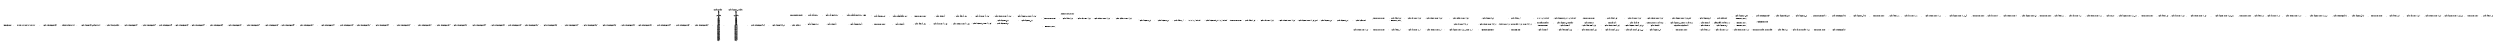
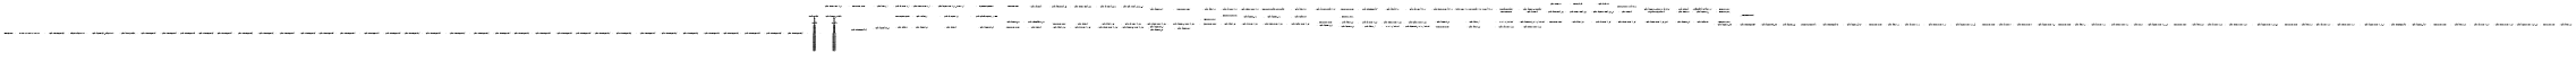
  digraph {
    rankdir=LR
    node [shape=cylinder]
    n1 [label="(int (__cdecl **v21),int (__cdecl **v21)(int, int, int, int))" shape=ellipse]
    n2 [label="(<operator>.indirectIndexAccess,buf[32])" shape=ellipse]
    n3 [label="(__readgsdword,__readgsdword(0x14u))"]
    n4 [label="(<operator>.assignment,buf[32] = __readgsdword(0x14u))" shape=ellipse]
    n5 [label="(<operator>.addressOf,&Curl_ccalloc)"]
    n6 [label="(<operator>.indirectIndexAccess,buf[0])" shape=ellipse]
    n7 [label="(<operator>.assignment,v2 = Curl_ccalloc(\n         1,\n         336,\n         v13,\n         v14,\n         v15,\n         v17,\n         a2,\n         &Curl_ccalloc,\n         v23,\n         v24,\n         v25,\n         buf[0],\n         buf[1],\n         buf[2],\n         buf[3],\n         buf[4],\n         buf[5],\n         buf[6],\n         buf[7],\n         buf[8],\n         buf[9],\n         buf[10],\n         buf[11],\n         buf[12],\n         buf[13],\n         buf[14],\n         buf[15],\n         buf[16],\n         buf[17],\n         buf[18],\n         buf[19],\n         buf[20],\n         buf[21],\n         buf[22],\n         buf[23],\n         buf[24],\n         buf[25],\n         buf[26],\n         buf[27],\n         buf[28],\n         buf[29],\n         buf[30],\n         buf[31]))" shape=ellipse]
    n8 [label="(<operator>.indirectIndexAccess,a1[185])" shape=ellipse]
    n9 [label="(<operator>.assignment,a1[185] = v2)" shape=ellipse]
    n10 [label="(Curl_ccalloc,Curl_ccalloc(\n         1,\n         336,\n         v13,\n         v14,\n         v15,\n         v17,\n         a2,\n         &Curl_ccalloc,\n         v23,\n         v24,\n         v25,\n         buf[0],\n         buf[1],\n         buf[2],\n         buf[3],\n         buf[4],\n         buf[5],\n         buf[6],\n         buf[7],\n         buf[8],\n         buf[9],\n         buf[10],\n         buf[11],\n         buf[12],\n         buf[13],\n         buf[14],\n         buf[15],\n         buf[16],\n         buf[17],\n         buf[18],\n         buf[19],\n         buf[20],\n         buf[21],\n         buf[22],\n         buf[23],\n         buf[24],\n         buf[25],\n         buf[26],\n         buf[27],\n         buf[28],\n         buf[29],\n         buf[30],\n         buf[31]))"]
    n11 [label="(<operator>.indirectIndexAccess,buf[1])"]
    n12 [label="(<operator>.indirectIndexAccess,buf[2])"]
    n13 [label="(<operator>.indirectIndexAccess,buf[3])"]
    n14 [label="(<operator>.indirectIndexAccess,buf[4])"]
    n15 [label="(<operator>.indirectIndexAccess,buf[5])" shape=ellipse]
    n16 [label="(<operator>.indirectIndexAccess,buf[6])"]
    n17 [label="(<operator>.indirectIndexAccess,buf[7])" shape=ellipse]
    n18 [label="(<operator>.indirectIndexAccess,buf[8])"]
    n19 [label="(<operator>.indirectIndexAccess,buf[9])"]
    n20 [label="(<operator>.indirectIndexAccess,buf[10])" shape=ellipse]
    n21 [label="(<operator>.indirectIndexAccess,buf[11])" shape=ellipse]
    n22 [label="(<operator>.indirectIndexAccess,buf[12])"]
    n23 [label="(<operator>.indirectIndexAccess,buf[13])"]
    n24 [label="(<operator>.indirectIndexAccess,buf[14])" shape=ellipse]
    n25 [label="(<operator>.indirectIndexAccess,buf[15])" shape=ellipse]
    n26 [label="(<operator>.indirectIndexAccess,buf[16])" shape=ellipse]
    n27 [label="(<operator>.indirectIndexAccess,buf[17])"]
    n28 [label="(<operator>.indirectIndexAccess,buf[18])"]
    n29 [label="(<operator>.indirectIndexAccess,buf[19])" shape=ellipse]
    n30 [label="(<operator>.indirectIndexAccess,buf[20])"]
    n31 [label="(<operator>.indirectIndexAccess,buf[21])"]
    n32 [label="(<operator>.indirectIndexAccess,buf[22])"]
    n33 [label="(<operator>.indirectIndexAccess,buf[23])" shape=ellipse]
    n34 [label="(<operator>.indirectIndexAccess,buf[24])" shape=ellipse]
    n35 [label="(<operator>.indirectIndexAccess,buf[25])"]
    n36 [label="(<operator>.indirectIndexAccess,buf[26])" shape=ellipse]
    n37 [label="(<operator>.indirectIndexAccess,buf[27])"]
    n38 [label="(<operator>.indirectIndexAccess,buf[28])"]
    n39 [label="(<operator>.indirectIndexAccess,buf[29])" shape=ellipse]
    n40 [label="(<operator>.indirectIndexAccess,buf[30])"]
    n41 [label="(<operator>.indirectIndexAccess,buf[31])" shape=ellipse]
    n42 [label="(<operator>.logicalNot,!v2)"]
    n43 [label="(RETURN,return 27;,return 27;)" shape=ellipse]
    n44 [label="(<operator>.assignment,v4 = v2)" shape=ellipse]
    n45 [label="(METHOD_RETURN,int __cdecl)"]
    n46 [label="(<operator>.indirection,*a1)"]
    n47 [label="(<operator>.assignment,result = *a1)"]
    n48 [label="(UNKNOWN,_DWORD *,_DWORD *)"]
    n49 [label="(<operator>.indirection,*a1)" shape=ellipse]
    n50 [label="(<operator>.assignment,v5 = *(_DWORD *)(*a1 + 1568))"]
    n51 [label="(<operator>.assignment,result = 71)"]
    n52 [label="(<operator>.assignment,v5 = 512)"]
    n53 [label="(<operator>.assignment,v6 = 512)" shape=ellipse]
    n54 [label="(<operator>.indirection,*(_DWORD *)(*a1 + 1568))"]
    n55 [label="(<operator>.cast,(_DWORD *)(*a1 + 1568))" shape=ellipse]
    n56 [label="(<operator>.addition,*a1 + 1568)"]
    n57 [label="(UNKNOWN,unsigned int,unsigned int)"]
    n58 [label="(<operator>.subtraction,v5 - 8)" shape=ellipse]
    n59 [label="(<operator>.greaterThan,(unsigned int)(v5 - 8) > 0xFFB0)" shape=ellipse]
    n60 [label="(RETURN,return result;,return result;)"]
    n61 [label="(<operator>.assignment,v6 = 512)" shape=ellipse]
    n62 [label="(<operator>.greaterEqualsThan,v5 >= 512)" shape=ellipse]
    n63 [label="(<operator>.cast,(unsigned int)(v5 - 8))" shape=ellipse]
    n64 [label="(UNKNOWN,_DWORD *,_DWORD *)" shape=ellipse]
    n65 [label="(UNKNOWN,_DWORD *,_DWORD *)" shape=ellipse]
    n66 [label="(<operator>.indirection,*a1)"]
    n67 [label="(<operator>.addition,v4 + 328)" shape=ellipse]
    n68 [label="(<operator>.assignment,v6 = *(_DWORD *)(*a1 + 1568))" shape=ellipse]
    n69 [label="(<operator>.indirection,*(_DWORD *)(*a1 + 1568))"]
    n70 [label="(<operator>.cast,(_DWORD *)(*a1 + 1568))" shape=ellipse]
    n71 [label="(<operator>.addition,*a1 + 1568)"]
    n72 [label="(<operator>.logicalNot,!*(_DWORD *)(v4 + 328))" shape=ellipse]
    n73 [label="(<operator>.assignment,v16 = v5)" shape=ellipse]
    n74 [label="(UNKNOWN,_DWORD *,_DWORD *)"]
    n75 [label="(<operator>.assignment,v18 = v6)" shape=ellipse]
    n76 [label="(<operator>.addition,v4 + 332)"]
    n77 [label="(<operator>.indirection,*(_DWORD *)(v4 + 328))"]
    n78 [label="(<operator>.cast,(_DWORD *)(v4 + 328))"]
    n79 [label="(<operator>.addition,v6 + 4)"]
    n80 [label="(*v21,(*v21)(1, v6 + 4, result, result))" shape=ellipse]
    n81 [label="(<operator>.assignment,result = (*v21)(1, v6 + 4, result, result))"]
    n82 [label="(UNKNOWN,_DWORD *,_DWORD *)"]
    n83 [label="(<operator>.addition,v4 + 328)"]
-   n84 [label="(<operator>.assignment,*(_DWORD *)(v4 + 328) = result)"]
    n85 [label="(<operator>.assignment,v6 = v18)"]
    n86 [label="(<operator>.assignment,v5 = v16)" shape=ellipse]
    n87 [label="(<operator>.indirection,*(_DWORD *)(v4 + 328))"]
    n88 [label="(<operator>.cast,(_DWORD *)(v4 + 328))" shape=ellipse]
    n89 [label="(<operator>.logicalNot,!result)" shape=ellipse]
    n90 [label="(RETURN,return 27;,return 27;)"]
    n91 [label="(<operator>.logicalNot,!*(_DWORD *)(v4 + 332))" shape=ellipse]
    n92 [label="(<operator>.assignment,v19 = v5)"]
    n93 [label="(<operator>.assignment,v27 = result)" shape=ellipse]
    n94 [label="(<operator>.addition,v6 + 4)" shape=ellipse]
    n95 [label="(<operator>.indirectIndexAccess,buf[34])" shape=ellipse]
    n96 [label="(<operator>.indirection,*(_DWORD *)(v4 + 332))"]
    n97 [label="(<operator>.cast,(_DWORD *)(v4 + 332))" shape=ellipse]
    n98 [label="(*v21,(*v21)(1, v6 + 4, result, result))" shape=ellipse]
    n99 [label="(<operator>.assignment,result = (*v21)(1, v6 + 4, result, result))"]
    n100 [label="(UNKNOWN,_DWORD *,_DWORD *)"]
    n101 [label="(<operator>.addition,v4 + 332)"]
    n102 [label="(<operator>.assignment,*(_DWORD *)(v4 + 332) = result)"]
    n103 [label="(<operator>.assignment,v5 = v19)"]
    n104 [label="(<operator>.logicalNot,!result)" shape=ellipse]
    n105 [label="(<operator>.indirection,*(_DWORD *)(v4 + 332))"]
    n106 [label="(<operator>.cast,(_DWORD *)(v4 + 332))" shape=ellipse]
    n107 [label="(RETURN,return 27;,return 27;)"]
    n108 [label="(<operator>.assignment,buf[34] = result)"]
    n109 [label="(<operator>.assignment,v22 = v5)" shape=ellipse]
    n110 [label="(Curl_conncontrol,Curl_conncontrol(a1, 1))"]
    n111 [label="(<operator>.indirectIndexAccess,a1[103])" shape=ellipse]
    n112 [label="(<operator>.assignment,v7 = a1[103])" shape=ellipse]
    n113 [label="(UNKNOWN,_DWORD *,_DWORD *)" shape=ellipse]
    n114 [label="(<operator>.addition,v4 + 16)"]
    n115 [label="(<operator>.assignment,*(_DWORD *)(v4 + 16) = a1)" shape=ellipse]
    n116 [label="(UNKNOWN,_DWORD *,_DWORD *)"]
    n117 [label="(<operator>.cast,(_DWORD *)v4)"]
    n118 [label="(<operator>.indirection,*(_DWORD *)(v4 + 16))" shape=ellipse]
    n119 [label="(<operator>.cast,(_DWORD *)(v4 + 16))" shape=ellipse]
    n120 [label="(<operator>.assignment,*(_DWORD *)v4 = 0)"]
    n121 [label="(UNKNOWN,_DWORD *,_DWORD *)"]
    n122 [label="(<operator>.addition,v4 + 8)"]
    n123 [label="(<operator>.indirection,*(_DWORD *)v4)" shape=ellipse]
    n124 [label="(<operator>.assignment,*(_DWORD *)(v4 + 8) = -100)"]
    n125 [label="(UNKNOWN,_DWORD *,_DWORD *)" shape=ellipse]
    n126 [label="(<operator>.addition,v4 + 320)"]
    n127 [label="(<operator>.indirection,*(_DWORD *)(v4 + 8))"]
    n128 [label="(<operator>.minus,-100)" shape=ellipse]
    n129 [label="(<operator>.cast,(_DWORD *)(v4 + 8))" shape=ellipse]
    n130 [label="(<operator>.assignment,*(_DWORD *)(v4 + 320) = 512)" shape=ellipse]
    n131 [label="(UNKNOWN,_DWORD *,_DWORD *)"]
    n132 [label="(<operator>.addition,v4 + 20)"]
    n133 [label="(<operator>.indirection,*(_DWORD *)(v4 + 320))" shape=ellipse]
    n134 [label="(<operator>.cast,(_DWORD *)(v4 + 320))"]
    n135 [label="(<operator>.assignment,*(_DWORD *)(v4 + 20) = v7)" shape=ellipse]
    n136 [label="(<operator>.indirectIndexAccess,a1[18])"]
    n137 [label="(<operator>.assignment,v8 = a1[18])" shape=ellipse]
    n138 [label="(<operator>.indirection,*(_DWORD *)(v4 + 20))" shape=ellipse]
    n139 [label="(<operator>.cast,(_DWORD *)(v4 + 20))"]
    n140 [label="(UNKNOWN,_DWORD *,_DWORD *)" shape=ellipse]
    n141 [label="(<operator>.addition,v4 + 324)" shape=ellipse]
    n142 [label="(<operator>.assignment,*(_DWORD *)(v4 + 324) = v22)"]
    n143 [label="(UNKNOWN,_WORD *,_WORD *)" shape=ellipse]
    n144 [label="(<operator>.addition,v4 + 52)"]
    n145 [label="(<operator>.indirection,*(_DWORD *)(v4 + 324))"]
    n146 [label="(<operator>.cast,(_DWORD *)(v4 + 324))" shape=ellipse]
    n147 [label="(<operator>.assignment,*(_WORD *)(v4 + 52) = *(_DWORD *)(v8 + 4))" shape=ellipse]
    n148 [label="(tftp_set_timeouts,tftp_set_timeouts())" shape=ellipse]
    n149 [label="(UNKNOWN,_BYTE *,_BYTE *)"]
    n150 [label="(<operator>.indirection,*(_WORD *)(v4 + 52))"]
    n151 [label="(UNKNOWN,_DWORD *,_DWORD *)" shape=ellipse]
    n152 [label="(<operator>.addition,v8 + 4)" shape=ellipse]
    n153 [label="(<operator>.indirection,*(_DWORD *)(v8 + 4))"]
    n154 [label="(<operator>.cast,(_DWORD *)(v8 + 4))"]
    n155 [label="(<operator>.cast,(_BYTE *)a1)"]
    n156 [label="(<operator>.equals,(*((_BYTE *)a1 + 583) & 2) == 0)"]
    n157 [label="(<operator>.assignment,v27 = v9)" shape=ellipse]
    n158 [label="(<operator>.indirection,*a1)" shape=ellipse]
    n159 [label="(UNKNOWN,_DWORD *,_DWORD *)" shape=ellipse]
    n160 [label="(Curl_pgrsStartNow,Curl_pgrsStartNow(*a1))"]
    n161 [label="(<operator>.and,*((_BYTE *)a1 + 583) & 2)" shape=ellipse]
    n162 [label="(<operator>.indirection,*((_BYTE *)a1 + 583))" shape=ellipse]
    n163 [label="(<operator>.addition,(_BYTE *)a1 + 583)"]
    n164 [label="(<operator>.addition,v4 + 20)"]
    n165 [label="(bind,bind(*(_DWORD *)(v4 + 20), (const struct sockaddr *)(v4 + 52), *(_DWORD *)(a1[18] + 16)))"]
    n166 [label="(__errno_location,__errno_location())" shape=ellipse]
    n167 [label="(UNKNOWN,_BYTE *,_BYTE *)"]
    n168 [label="(<operator>.assignment,v10 = __errno_location())" shape=ellipse]
    n169 [label="(<operator>.cast,(_BYTE *)a1)"]
    n170 [label="(<operator>.indirection,*(_DWORD *)(v4 + 20))"]
    n171 [label="(UNKNOWN,const struct sockaddr *,const struct sockaddr *)"]
    n172 [label="(<operator>.addition,v4 + 52)" shape=ellipse]
    n173 [label="(<operator>.cast,(_DWORD *)(v4 + 20))"]
    n174 [label="(<operator>.cast,(const struct sockaddr *)(v4 + 52))"]
    n175 [label="(UNKNOWN,_DWORD *,_DWORD *)"]
    n176 [label="(<operator>.indirectIndexAccess,a1[18])" shape=ellipse]
    n177 [label="(<operator>.indirection,*(_DWORD *)(a1[18] + 16))"]
    n178 [label="(<operator>.cast,(_DWORD *)(a1[18] + 16))" shape=ellipse]
+   n179 [label="(<operator>.addition,a1[18] + 16)"]
    n180 [label="(<operator>.indirection,*v10)"]
    n181 [label="(UNKNOWN,char *,char *)" shape=ellipse]
    n182 [label="(<operator>.assignment,v12 = Curl_strerror(*v10, (char *)buf, 128))" shape=ellipse]
    n183 [label="(<operator>.indirection,*a1)"]
    n184 [label="(Curl_failf,Curl_failf(*a1, \"bind() failed; %s\", v12))"]
    n185 [label="(Curl_strerror,Curl_strerror(*v10, (char *)buf, 128))"]
    n186 [label="(<operator>.cast,(char *)buf)"]
    n187 [label="(RETURN,return 7;,return 7;)" shape=ellipse]
    n188 [label="(<operators>.assignmentOr,*((_BYTE *)a1 + 583) |= 2u)"]
    n189 [label="(<operator>.indirection,*((_BYTE *)a1 + 583))" shape=ellipse]
    n190 [label="(<operator>.addition,(_BYTE *)a1 + 583)"]
    n191 [label="(<operator>.indirection,*v20)"]
    n192 [label="(<operator>.assignment,*v20 = 1)" shape=ellipse]
    n193 [label="(RETURN,return 0;,return 0;)" shape=ellipse]
    n194 [label="(METHOD,tftp_connect)"]
    n1 -> n2
    n2 -> n3
    n3 -> n4
    n4 -> n5
    n5 -> n6
    n6 -> n11
    n7 -> n8
    n8 -> n9
    n9 -> n42
    n10 -> n7
    n11 -> n12
    n12 -> n13
    n13 -> n14
    n14 -> n15
    n15 -> n16
    n16 -> n17
    n17 -> n18
    n18 -> n19
    n19 -> n20
    n20 -> n21
    n21 -> n22
    n22 -> n23
    n23 -> n24
    n24 -> n25
    n25 -> n26
    n26 -> n27
    n27 -> n28
    n28 -> n29
    n29 -> n30
    n30 -> n31
    n31 -> n32
    n32 -> n33
    n33 -> n34
    n34 -> n35
    n35 -> n36
    n36 -> n37
    n37 -> n38
    n38 -> n39
    n39 -> n40
    n40 -> n41
    n41 -> n10
    n42 -> n43
    n42 -> n44
    n43 -> n45
    n44 -> n46
    n46 -> n47
    n47 -> n48
    n48 -> n49
    n49 -> n56
    n50 -> n51
    n50 -> n52
    n52 -> n53
    n53 -> n65
    n54 -> n50
    n55 -> n54
    n56 -> n55
    n57 -> n58
    n58 -> n63
    n59 -> n60
    n59 -> n61
    n60 -> n45
    n61 -> n62
    n62 -> n64
    n62 -> n65
    n63 -> n59
    n64 -> n66
    n65 -> n67
    n66 -> n71
    n67 -> n78
    n68 -> n65
    n69 -> n68
    n70 -> n69
    n71 -> n70
    n72 -> n73
    n72 -> n74
    n73 -> n75
    n74 -> n76
    n75 -> n79
    n76 -> n97
    n77 -> n72
    n78 -> n77
    n79 -> n80
    n80 -> n81
    n81 -> n82
    n82 -> n83
    n83 -> n88
-   n84 -> n85
    n85 -> n86
    n86 -> n89
-   n87 -> n84
    n88 -> n87
    n89 -> n74
    n89 -> n90
    n90 -> n45
    n91 -> n92
    n91 -> n93
    n92 -> n94
    n93 -> n95
    n94 -> n98
    n95 -> n108
    n96 -> n91
    n97 -> n96
    n98 -> n99
    n99 -> n100
    n100 -> n101
    n101 -> n106
    n102 -> n103
    n103 -> n104
    n104 -> n93
    n104 -> n107
    n105 -> n102
    n106 -> n105
    n107 -> n45
    n108 -> n109
    n109 -> n110
    n110 -> n111
    n111 -> n112
    n112 -> n113
    n113 -> n114
    n114 -> n119
    n115 -> n116
    n116 -> n117
    n117 -> n123
    n118 -> n115
    n119 -> n118
    n120 -> n121
    n121 -> n122
    n122 -> n129
    n123 -> n120
    n124 -> n125
    n125 -> n126
    n126 -> n134
    n127 -> n128
    n128 -> n124
    n129 -> n127
    n130 -> n131
    n131 -> n132
    n132 -> n139
    n133 -> n130
    n134 -> n133
    n135 -> n136
    n136 -> n137
    n137 -> n140
    n138 -> n135
    n139 -> n138
    n140 -> n141
    n141 -> n146
    n142 -> n143
    n143 -> n144
    n145 -> n142
    n146 -> n145
    n147 -> n148
    n148 -> n149
    n149 -> n155
    n150 -> n151
    n151 -> n152
    n152 -> n154
    n153 -> n147
    n154 -> n153
    n155 -> n163
    n156 -> n157
    n156 -> n158
    n157 -> n159
    n158 -> n160
    n159 -> n164
    n160 -> n191
    n161 -> n156
    n162 -> n161
    n163 -> n162
    n164 -> n173
    n165 -> n166
    n165 -> n167
    n166 -> n168
    n167 -> n169
    n169 -> n190
    n170 -> n171
    n171 -> n172
    n172 -> n174
    n173 -> n170
    n174 -> n175
    n175 -> n176
+   n176 -> n179
    n177 -> n165
    n178 -> n177
+   n179 -> n178
    n180 -> n181
    n181 -> n186
    n182 -> n183
    n183 -> n184
    n184 -> n187
    n185 -> n182
    n186 -> n185
    n187 -> n45
    n188 -> n158
    n189 -> n188
    n190 -> n189
    n191 -> n192
    n192 -> n193
    n193 -> n45
    n194 -> n1
  }
